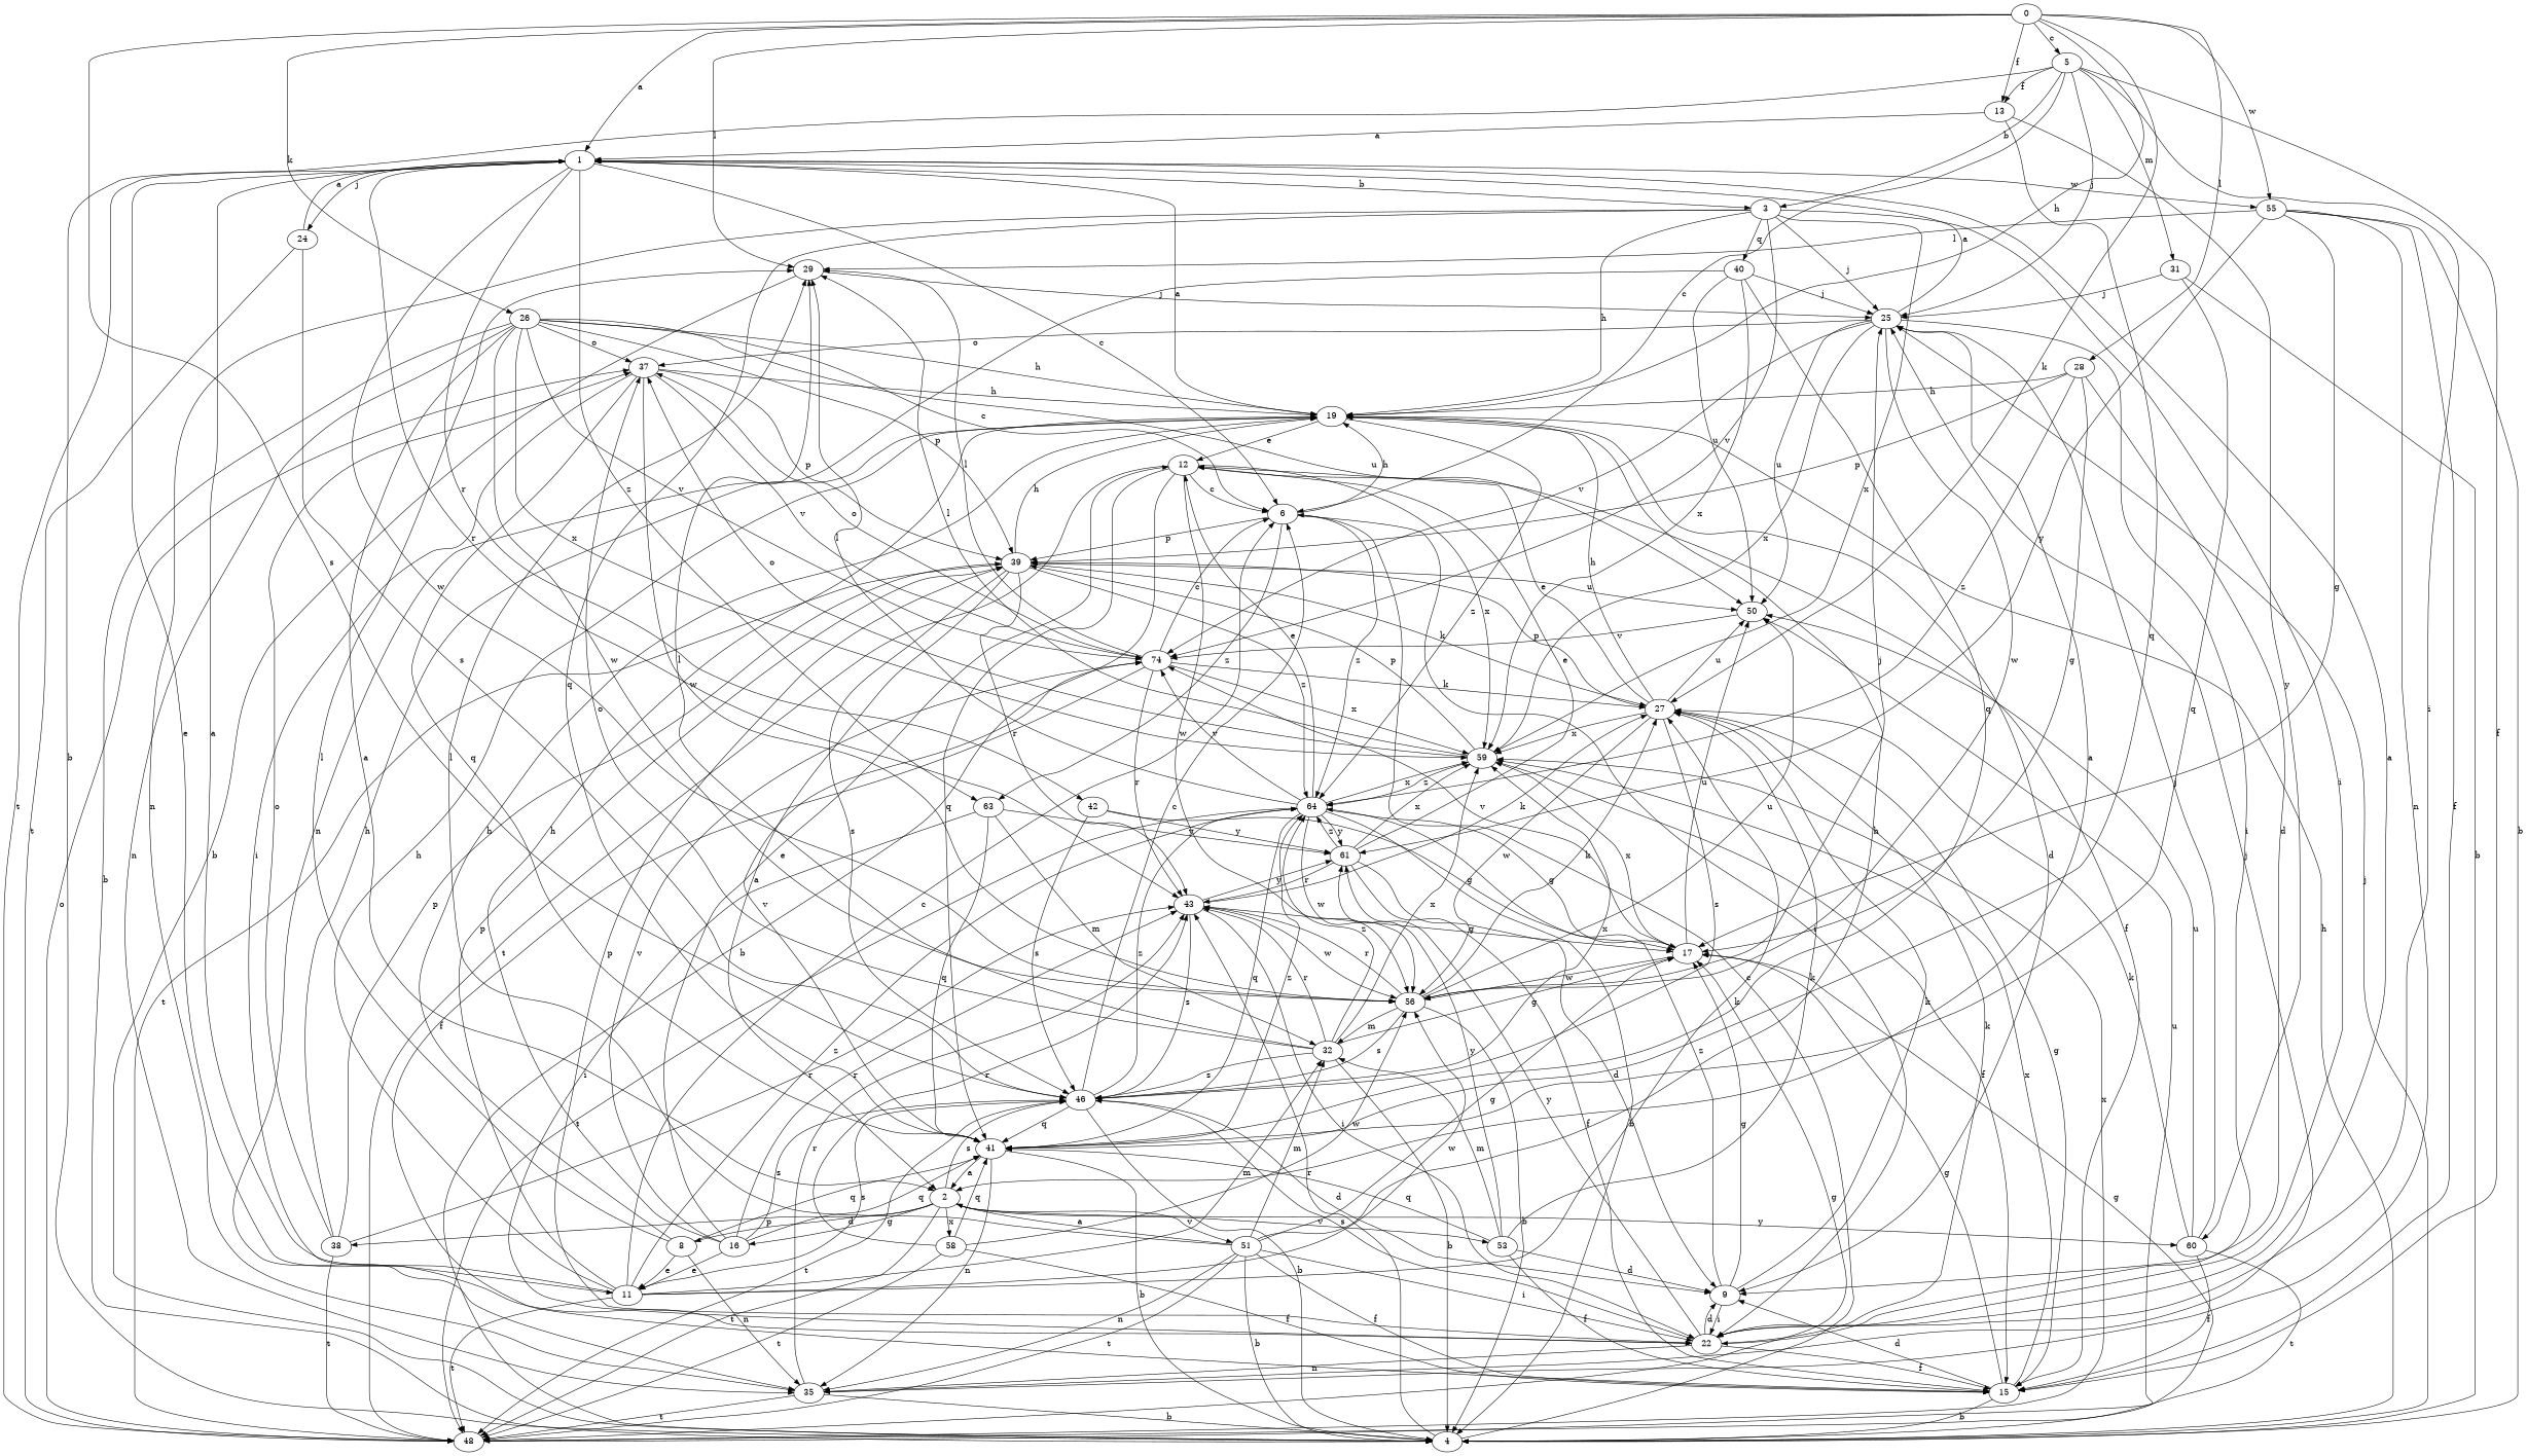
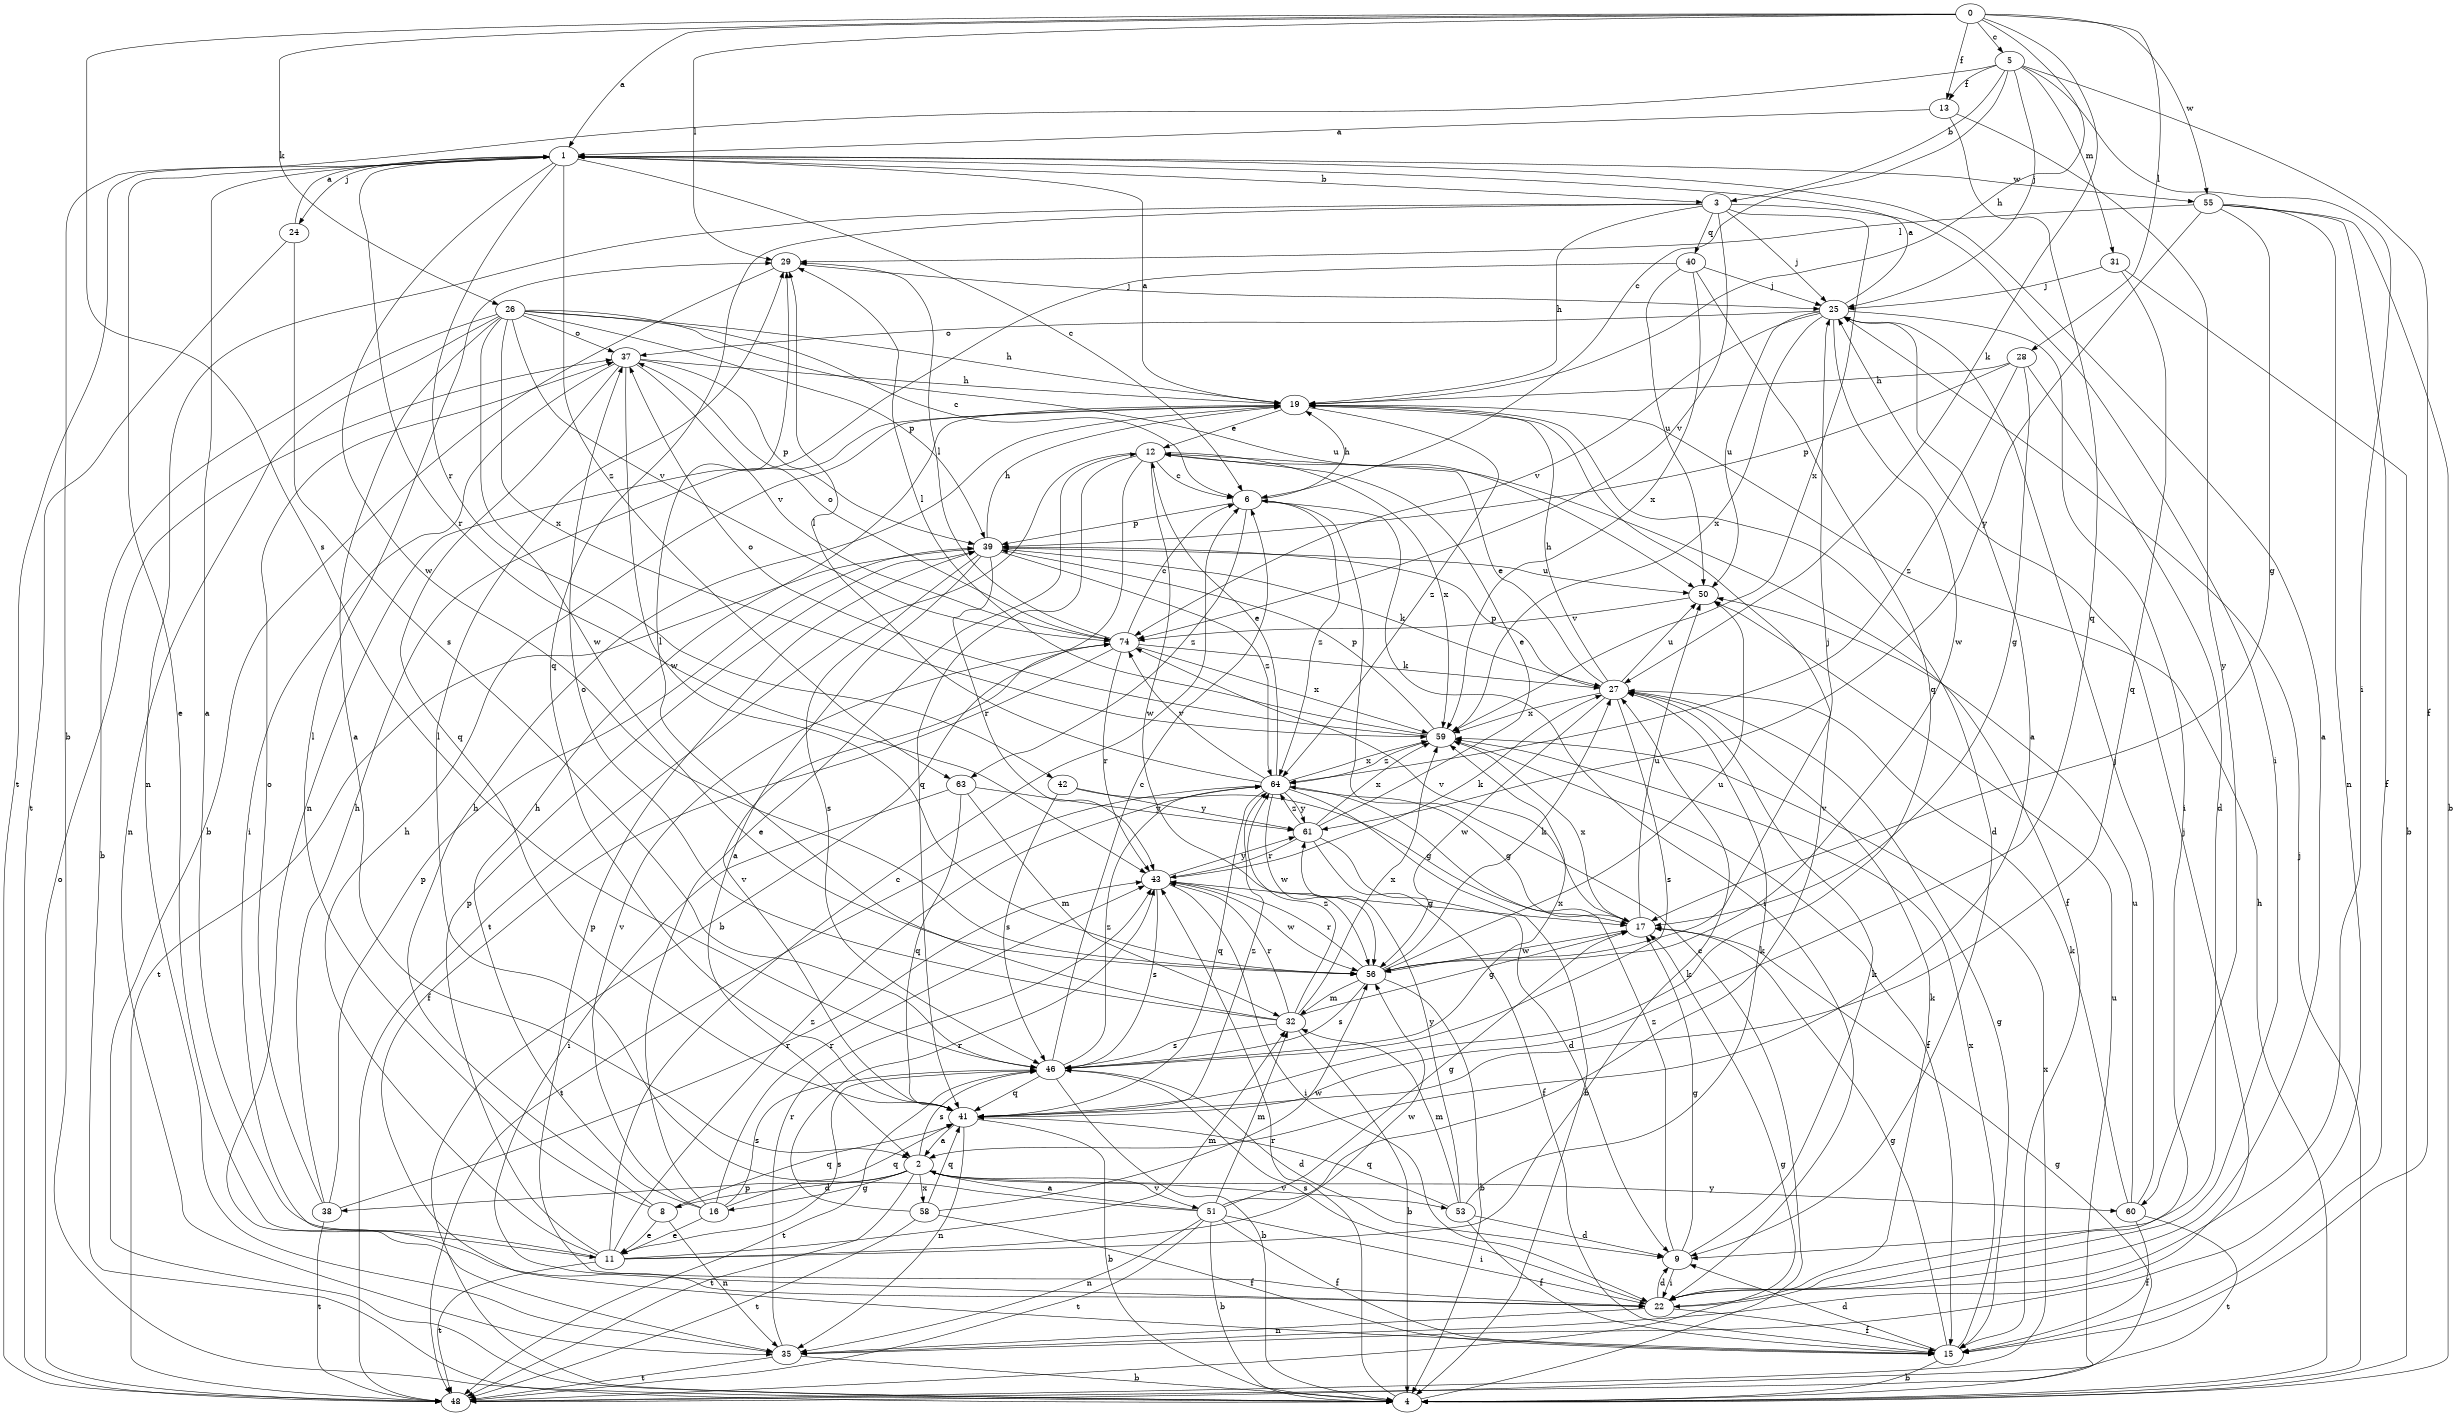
  strict digraph {
    0
    1
    5
    13
    19
    26
    27
    28
    29
    46
    55
    3
    6
    11
    24
    42
    43
    48
    56
    63
    22
    25
    4
    15
    31
    60
    41
    64
    9
    12
    2
    35
    n33 [label=74]
    59
    39
    50
    37
    17
    61
    40
    32
    8
    16
    38
    51
    53
    58
    0 -> 1 [label=a]
    0 -> 5 [label=c]
    0 -> 13 [label=f]
    0 -> 19 [label=h]
    0 -> 26 [label=k]
    0 -> 27 [label=k]
    0 -> 28 [label=l]
    0 -> 29 [label=l]
    0 -> 46 [label=s]
    0 -> 55 [label=w]
    1 -> 55 [label=w]
    1 -> 3 [label=b]
    1 -> 6 [label=c]
    1 -> 11 [label=e]
    1 -> 24 [label=j]
    1 -> 42 [label=r]
    1 -> 43 [label=r]
    1 -> 48 [label=t]
    1 -> 56 [label=w]
    1 -> 63 [label=z]
    5 -> 13 [label=f]
    5 -> 3 [label=b]
    5 -> 6 [label=c]
    5 -> 22 [label=i]
    5 -> 25 [label=j]
    5 -> 4 [label=b]
    5 -> 15 [label=f]
    5 -> 31 [label=m]
    13 -> 1 [label=a]
    13 -> 60 [label=y]
    13 -> 41 [label=q]
    19 -> 1 [label=a]
    19 -> 64 [label=z]
    19 -> 9 [label=d]
    19 -> 12 [label=e]
    26 -> 19 [label=h]
    26 -> 6 [label=c]
    26 -> 56 [label=w]
    26 -> 4 [label=b]
    26 -> 2 [label=a]
    26 -> 35 [label=n]
    26 -> n33 [label=v]
    26 -> 59 [label=x]
    26 -> 39 [label=p]
    26 -> 50 [label=u]
    26 -> 37 [label=o]
    27 -> 19 [label=h]
    27 -> 46 [label=s]
    27 -> 56 [label=w]
    27 -> 15 [label=g]
    27 -> 12 [label=e]
    27 -> 59 [label=x]
    27 -> 39 [label=p]
    27 -> 50 [label=u]
    28 -> 19 [label=h]
    28 -> 64 [label=z]
    28 -> 9 [label=d]
    28 -> 39 [label=p]
    28 -> 17 [label=g]
    29 -> 25 [label=j]
    29 -> 4 [label=b]
    46 -> 6 [label=c]
    46 -> 48 [label=t]
    46 -> 4 [label=b]
    46 -> 41 [label=q]
    46 -> 64 [label=z]
    46 -> 9 [label=d]
    46 -> 59 [label=x]
    55 -> 29 [label=l]
    55 -> 4 [label=b]
    55 -> 15 [label=f]
    55 -> 35 [label=n]
    55 -> 17 [label=g]
    55 -> 61 [label=y]
    3 -> 19 [label=h]
    3 -> 22 [label=i]
    3 -> 25 [label=j]
    3 -> 41 [label=q]
    3 -> 35 [label=n]
    3 -> n33 [label=v]
    3 -> 59 [label=x]
    3 -> 40 [label=q]
    6 -> 19 [label=h]
    6 -> 63 [label=z]
    6 -> 22 [label=i]
    6 -> 64 [label=z]
    6 -> 39 [label=p]
    11 -> 1 [label=a]
    11 -> 19 [label=h]
    11 -> 27 [label=k]
    11 -> 46 [label=s]
    11 -> 6 [label=c]
    11 -> 48 [label=t]
    11 -> 56 [label=w]
    11 -> 64 [label=z]
    11 -> 39 [label=p]
    11 -> 32 [label=m]
    24 -> 1 [label=a]
    24 -> 46 [label=s]
    24 -> 48 [label=t]
    42 -> 46 [label=s]
    42 -> 17 [label=g]
    42 -> 61 [label=y]
    43 -> 27 [label=k]
    43 -> 46 [label=s]
    43 -> 56 [label=w]
    43 -> 22 [label=i]
    43 -> 17 [label=g]
    43 -> 61 [label=y]
    48 -> 59 [label=x]
    48 -> 50 [label=u]
    48 -> 37 [label=o]
    48 -> 17 [label=g]
    56 -> 27 [label=k]
    56 -> 46 [label=s]
    56 -> 43 [label=r]
    56 -> 25 [label=j]
    56 -> 4 [label=b]
    56 -> 50 [label=u]
    56 -> 32 [label=m]
    63 -> 22 [label=i]
    63 -> 41 [label=q]
    63 -> 61 [label=y]
    63 -> 32 [label=m]
    22 -> 1 [label=a]
    22 -> 27 [label=k]
    22 -> 46 [label=s]
    22 -> 15 [label=f]
    22 -> 9 [label=d]
    22 -> 35 [label=n]
    22 -> 39 [label=p]
-   22 -> 61 [label=y]
    25 -> 1 [label=a]
    25 -> 56 [label=w]
    25 -> 22 [label=i]
    25 -> 2 [label=a]
    25 -> n33 [label=v]
    25 -> 59 [label=x]
    25 -> 50 [label=u]
    25 -> 37 [label=o]
    4 -> 19 [label=h]
    4 -> 6 [label=c]
    4 -> 43 [label=r]
    4 -> 25 [label=j]
    4 -> 17 [label=g]
    15 -> 4 [label=b]
    15 -> 9 [label=d]
    15 -> 59 [label=x]
    15 -> 17 [label=g]
    31 -> 25 [label=j]
    31 -> 4 [label=b]
    31 -> 41 [label=q]
    60 -> 27 [label=k]
    60 -> 48 [label=t]
    60 -> 25 [label=j]
    60 -> 15 [label=f]
    60 -> 50 [label=u]
    41 -> 4 [label=b]
    41 -> 64 [label=z]
    41 -> 2 [label=a]
    41 -> 35 [label=n]
    41 -> n33 [label=v]
    64 -> 29 [label=l]
    64 -> 48 [label=t]
    64 -> 56 [label=w]
    64 -> 4 [label=b]
    64 -> 41 [label=q]
    64 -> 12 [label=e]
    64 -> n33 [label=v]
    64 -> 59 [label=x]
    64 -> 17 [label=g]
    64 -> 61 [label=y]
    9 -> 27 [label=k]
    9 -> 22 [label=i]
    9 -> 64 [label=z]
    9 -> 17 [label=g]
    12 -> 6 [label=c]
    12 -> 48 [label=t]
    12 -> 56 [label=w]
    12 -> 4 [label=b]
    12 -> 15 [label=f]
    12 -> 41 [label=q]
    12 -> 59 [label=x]
    2 -> 46 [label=s]
    2 -> 48 [label=t]
    2 -> 60 [label=y]
    2 -> 8 [label=d]
    2 -> 16 [label=g]
    2 -> 38 [label=p]
    2 -> 51 [label=v]
    2 -> 53 [label=v]
    2 -> 58 [label=x]
    35 -> 43 [label=r]
    35 -> 48 [label=t]
    35 -> 25 [label=j]
    35 -> 4 [label=b]
    n33 -> 27 [label=k]
    n33 -> 29 [label=l]
    n33 -> 6 [label=c]
    n33 -> 43 [label=r]
    n33 -> 15 [label=f]
    n33 -> 59 [label=x]
    n33 -> 37 [label=o]
    59 -> 29 [label=l]
    59 -> 15 [label=f]
    59 -> 64 [label=z]
    59 -> 39 [label=p]
    59 -> 37 [label=o]
    39 -> 19 [label=h]
    39 -> 27 [label=k]
    39 -> 46 [label=s]
    39 -> 43 [label=r]
    39 -> 48 [label=t]
    39 -> 64 [label=z]
    39 -> 2 [label=a]
    39 -> 50 [label=u]
    50 -> n33 [label=v]
    37 -> 19 [label=h]
    37 -> 56 [label=w]
    37 -> 22 [label=i]
    37 -> 41 [label=q]
    37 -> n33 [label=v]
    37 -> 39 [label=p]
    17 -> 56 [label=w]
    17 -> n33 [label=v]
    17 -> 59 [label=x]
    17 -> 50 [label=u]
    61 -> 43 [label=r]
    61 -> 15 [label=f]
    61 -> 64 [label=z]
    61 -> 9 [label=d]
    61 -> 12 [label=e]
    61 -> 59 [label=x]
    40 -> 25 [label=j]
    40 -> 41 [label=q]
    40 -> 35 [label=n]
    40 -> 59 [label=x]
    40 -> 50 [label=u]
    32 -> 29 [label=l]
    32 -> 46 [label=s]
    32 -> 43 [label=r]
    32 -> 4 [label=b]
    32 -> 64 [label=z]
    32 -> 59 [label=x]
    32 -> 37 [label=o]
    32 -> 17 [label=g]
    8 -> 19 [label=h]
    8 -> 29 [label=l]
    8 -> 11 [label=e]
    8 -> 41 [label=q]
    8 -> 35 [label=n]
    16 -> 19 [label=h]
    16 -> 46 [label=s]
    16 -> 11 [label=e]
    16 -> 43 [label=r]
    16 -> 41 [label=q]
    16 -> 12 [label=e]
    16 -> n33 [label=v]
    38 -> 19 [label=h]
    38 -> 43 [label=r]
    38 -> 48 [label=t]
    38 -> 39 [label=p]
    38 -> 37 [label=o]
-   51 -> 19 [label=h]
+   51 -> 19 [label=v]
    51 -> 29 [label=l]
    51 -> 48 [label=t]
    51 -> 22 [label=i]
    51 -> 4 [label=b]
    51 -> 15 [label=f]
    51 -> 2 [label=a]
    51 -> 35 [label=n]
    51 -> 17 [label=g]
    51 -> 32 [label=m]
    53 -> 27 [label=k]
    53 -> 15 [label=f]
    53 -> 41 [label=q]
    53 -> 9 [label=d]
    53 -> 61 [label=y]
    53 -> 32 [label=m]
    58 -> 43 [label=r]
    58 -> 48 [label=t]
    58 -> 56 [label=w]
    58 -> 15 [label=f]
    58 -> 41 [label=q]
  }
